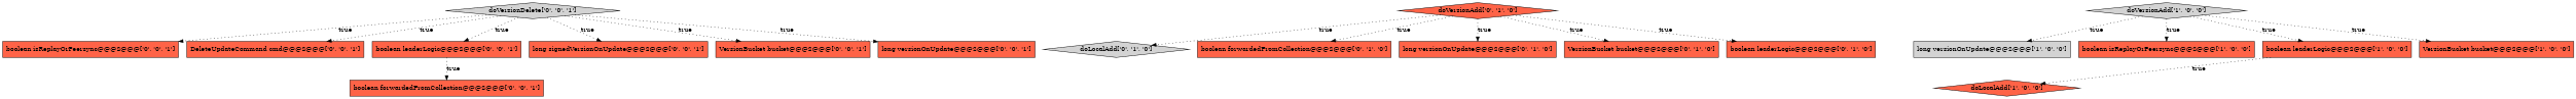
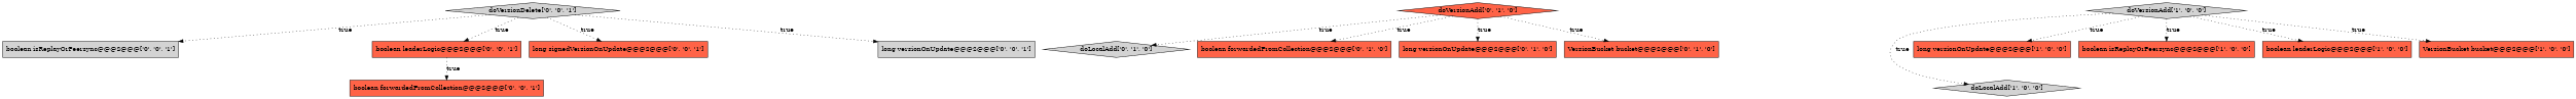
  digraph {
    node [fillcolor=tomato shape=box style=filled]
    edge [style=dotted]
-   n1 [label="boolean isReplayOrPeersync@@@2@@@['0', '0', '1']"]
+   n1 [fillcolor=lightgray label="boolean isReplayOrPeersync@@@2@@@['0', '0', '1']"]
    n2 [fillcolor=lightgray label="doVersionDelete['0', '0', '1']" shape=diamond]
-   n3 [label="DeleteUpdateCommand cmd@@@2@@@['0', '0', '1']"]
    n4 [label="boolean leaderLogic@@@2@@@['0', '0', '1']"]
    n5 [label="long signedVersionOnUpdate@@@2@@@['0', '0', '1']"]
-   n6 [label="VersionBucket bucket@@@2@@@['0', '0', '1']"]
-   n7 [label="long versionOnUpdate@@@2@@@['0', '0', '1']"]
+   n7 [fillcolor=lightgray label="long versionOnUpdate@@@2@@@['0', '0', '1']"]
    n8 [label="boolean forwardedFromCollection@@@2@@@['0', '0', '1']"]
    n9 [label="doVersionAdd['0', '1', '0']" shape=diamond]
    n10 [fillcolor=lightgray label="doLocalAdd['0', '1', '0']" shape=diamond]
    n11 [label="boolean forwardedFromCollection@@@2@@@['0', '1', '0']"]
    n12 [label="long versionOnUpdate@@@2@@@['0', '1', '0']"]
    n13 [label="VersionBucket bucket@@@2@@@['0', '1', '0']"]
-   n14 [label="boolean leaderLogic@@@2@@@['0', '1', '0']"]
    n15 [fillcolor=lightgray label="doVersionAdd['1', '0', '0']" shape=diamond]
-   n16 [label="doLocalAdd['1', '0', '0']" shape=diamond]
-   n17 [fillcolor=lightgray label="long versionOnUpdate@@@2@@@['1', '0', '0']"]
+   n16 [fillcolor=lightgray label="doLocalAdd['1', '0', '0']" shape=diamond]
+   n17 [label="long versionOnUpdate@@@2@@@['1', '0', '0']"]
    n18 [label="boolean isReplayOrPeersync@@@2@@@['1', '0', '0']"]
    n19 [label="boolean leaderLogic@@@2@@@['1', '0', '0']"]
    n20 [label="VersionBucket bucket@@@2@@@['1', '0', '0']"]
    n2 -> n1 [label=true]
-   n2 -> n3 [label=true]
    n2 -> n4 [label=true]
    n2 -> n5 [label=true]
-   n2 -> n6 [label=true]
    n2 -> n7 [label=true]
    n4 -> n8 [label=true]
    n9 -> n10 [label=true]
    n9 -> n11 [label=true]
    n9 -> n12 [label=true]
    n9 -> n13 [label=true]
-   n9 -> n14 [label=true]
-   n19 -> n16 [label=true]
+   n15 -> n16 [label=true]
    n15 -> n17 [label=true]
    n15 -> n18 [label=true]
    n15 -> n19 [label=true]
    n15 -> n20 [label=true]
  }
